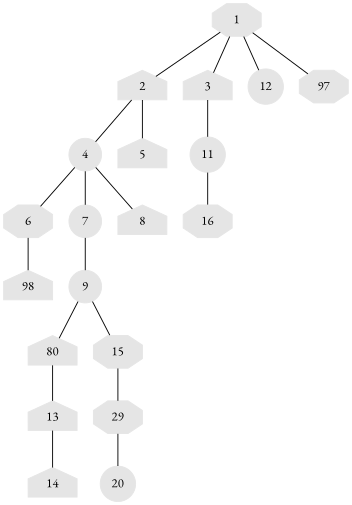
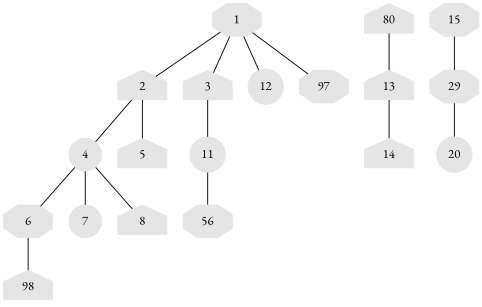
  graph {
    fontname="EB Garamond"
    node [color=gray90 fontname="EB Garamond" shape=house style=filled]
    edge [fontname="EB Garamond"]
    1 [shape=octagon]
    2
    3
    12 [shape=circle]
    n5 [label=97 shape=octagon]
    4 [shape=circle]
    5
    11 [shape=circle]
    6 [shape=octagon]
    7 [shape=circle]
    8
-   16 [shape=octagon]
+   16 [shape=octagon label=56]
    n13 [label=98]
-   9 [shape=circle]
    n15 [label=80]
    15 [shape=octagon]
    13
    n18 [label=29 shape=octagon]
    14
    20 [shape=circle]
    1 -- 2
    1 -- 3
    1 -- 12
    1 -- n5
    2 -- 4
    2 -- 5
    3 -- 11
    4 -- 6
    4 -- 7
    4 -- 8
    11 -- 16
    6 -- n13
-   7 -- 9
-   9 -- n15
-   9 -- 15
    n15 -- 13
    15 -- n18
    13 -- 14
    n18 -- 20
  }
